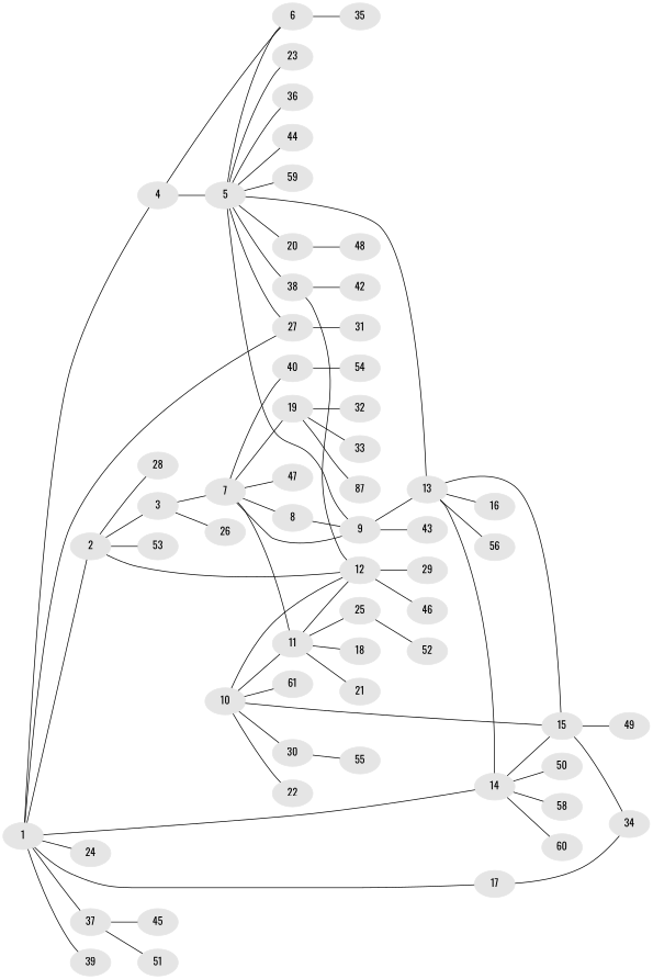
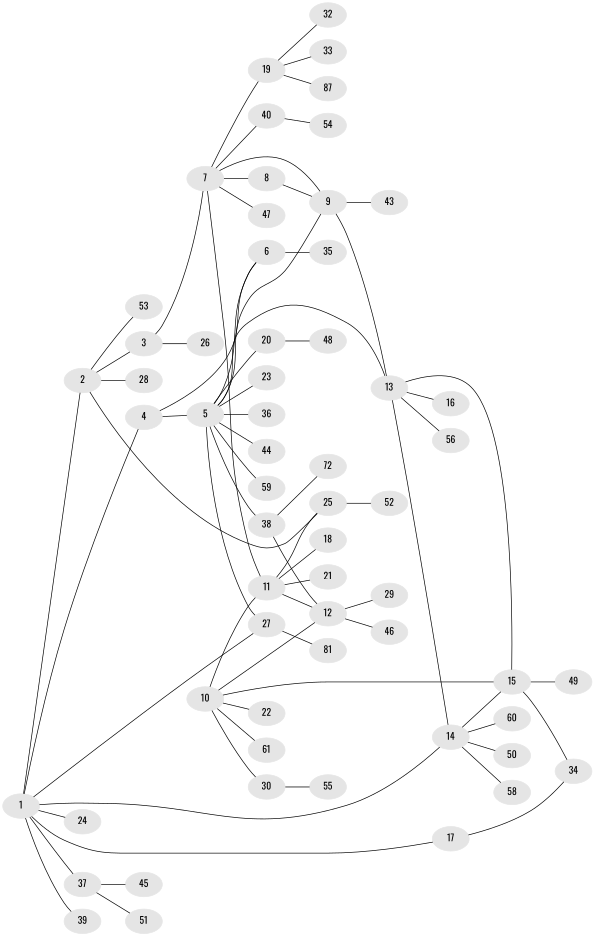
  graph {
    fontname=Oswald
    rankdir=LR
    node [color=gray90 fontname=Oswald style=filled]
    edge [fontname=Oswald]
    1
    2
    4
    14
    17
    24
    27
    37
    39
    3
    12
    28
    53
    7
    26
    5
    6
    15
    50
    58
    60
    34
-   31
+   31 [label=81]
    45
    51
    29
    46
    9
    8
    11
    19
    40
    47
    13
    20
    23
    36
    38
    44
    59
    35
    43
    16
    56
    48
-   42
+   42 [label=72]
    18
    21
    25
    32
    33
    n52 [label=87]
    54
    10
    22
    30
    61
    49
    55
    52
    1 -- 2
    1 -- 4
    1 -- 14
    1 -- 17
    1 -- 24
    1 -- 27
    1 -- 37
    1 -- 39
    2 -- 3
-   2 -- 12
+   2 -- 25
    2 -- 28
    2 -- 53
    4 -- 5
    4 -- 6
    14 -- 15
    14 -- 50
    14 -- 58
    14 -- 60
    17 -- 34
    27 -- 31
    37 -- 45
    37 -- 51
    3 -- 7
    3 -- 26
    12 -- 29
    12 -- 46
    7 -- 9
    7 -- 8
    7 -- 11
    7 -- 19
    7 -- 40
    7 -- 47
    5 -- 27
    5 -- 6
    5 -- 9
    5 -- 13
    5 -- 20
    5 -- 23
    5 -- 36
    5 -- 38
    5 -- 44
    5 -- 59
    6 -- 35
    15 -- 34
    15 -- 49
    9 -- 13
    9 -- 43
    8 -- 9
    11 -- 12
    11 -- 18
    11 -- 21
    11 -- 25
    19 -- 32
    19 -- 33
    19 -- n52
    40 -- 54
    13 -- 14
    13 -- 15
    13 -- 16
    13 -- 56
    20 -- 48
    38 -- 12
    38 -- 42
    25 -- 52
    10 -- 12
    10 -- 15
    10 -- 11
    10 -- 22
    10 -- 30
    10 -- 61
    30 -- 55
  }
